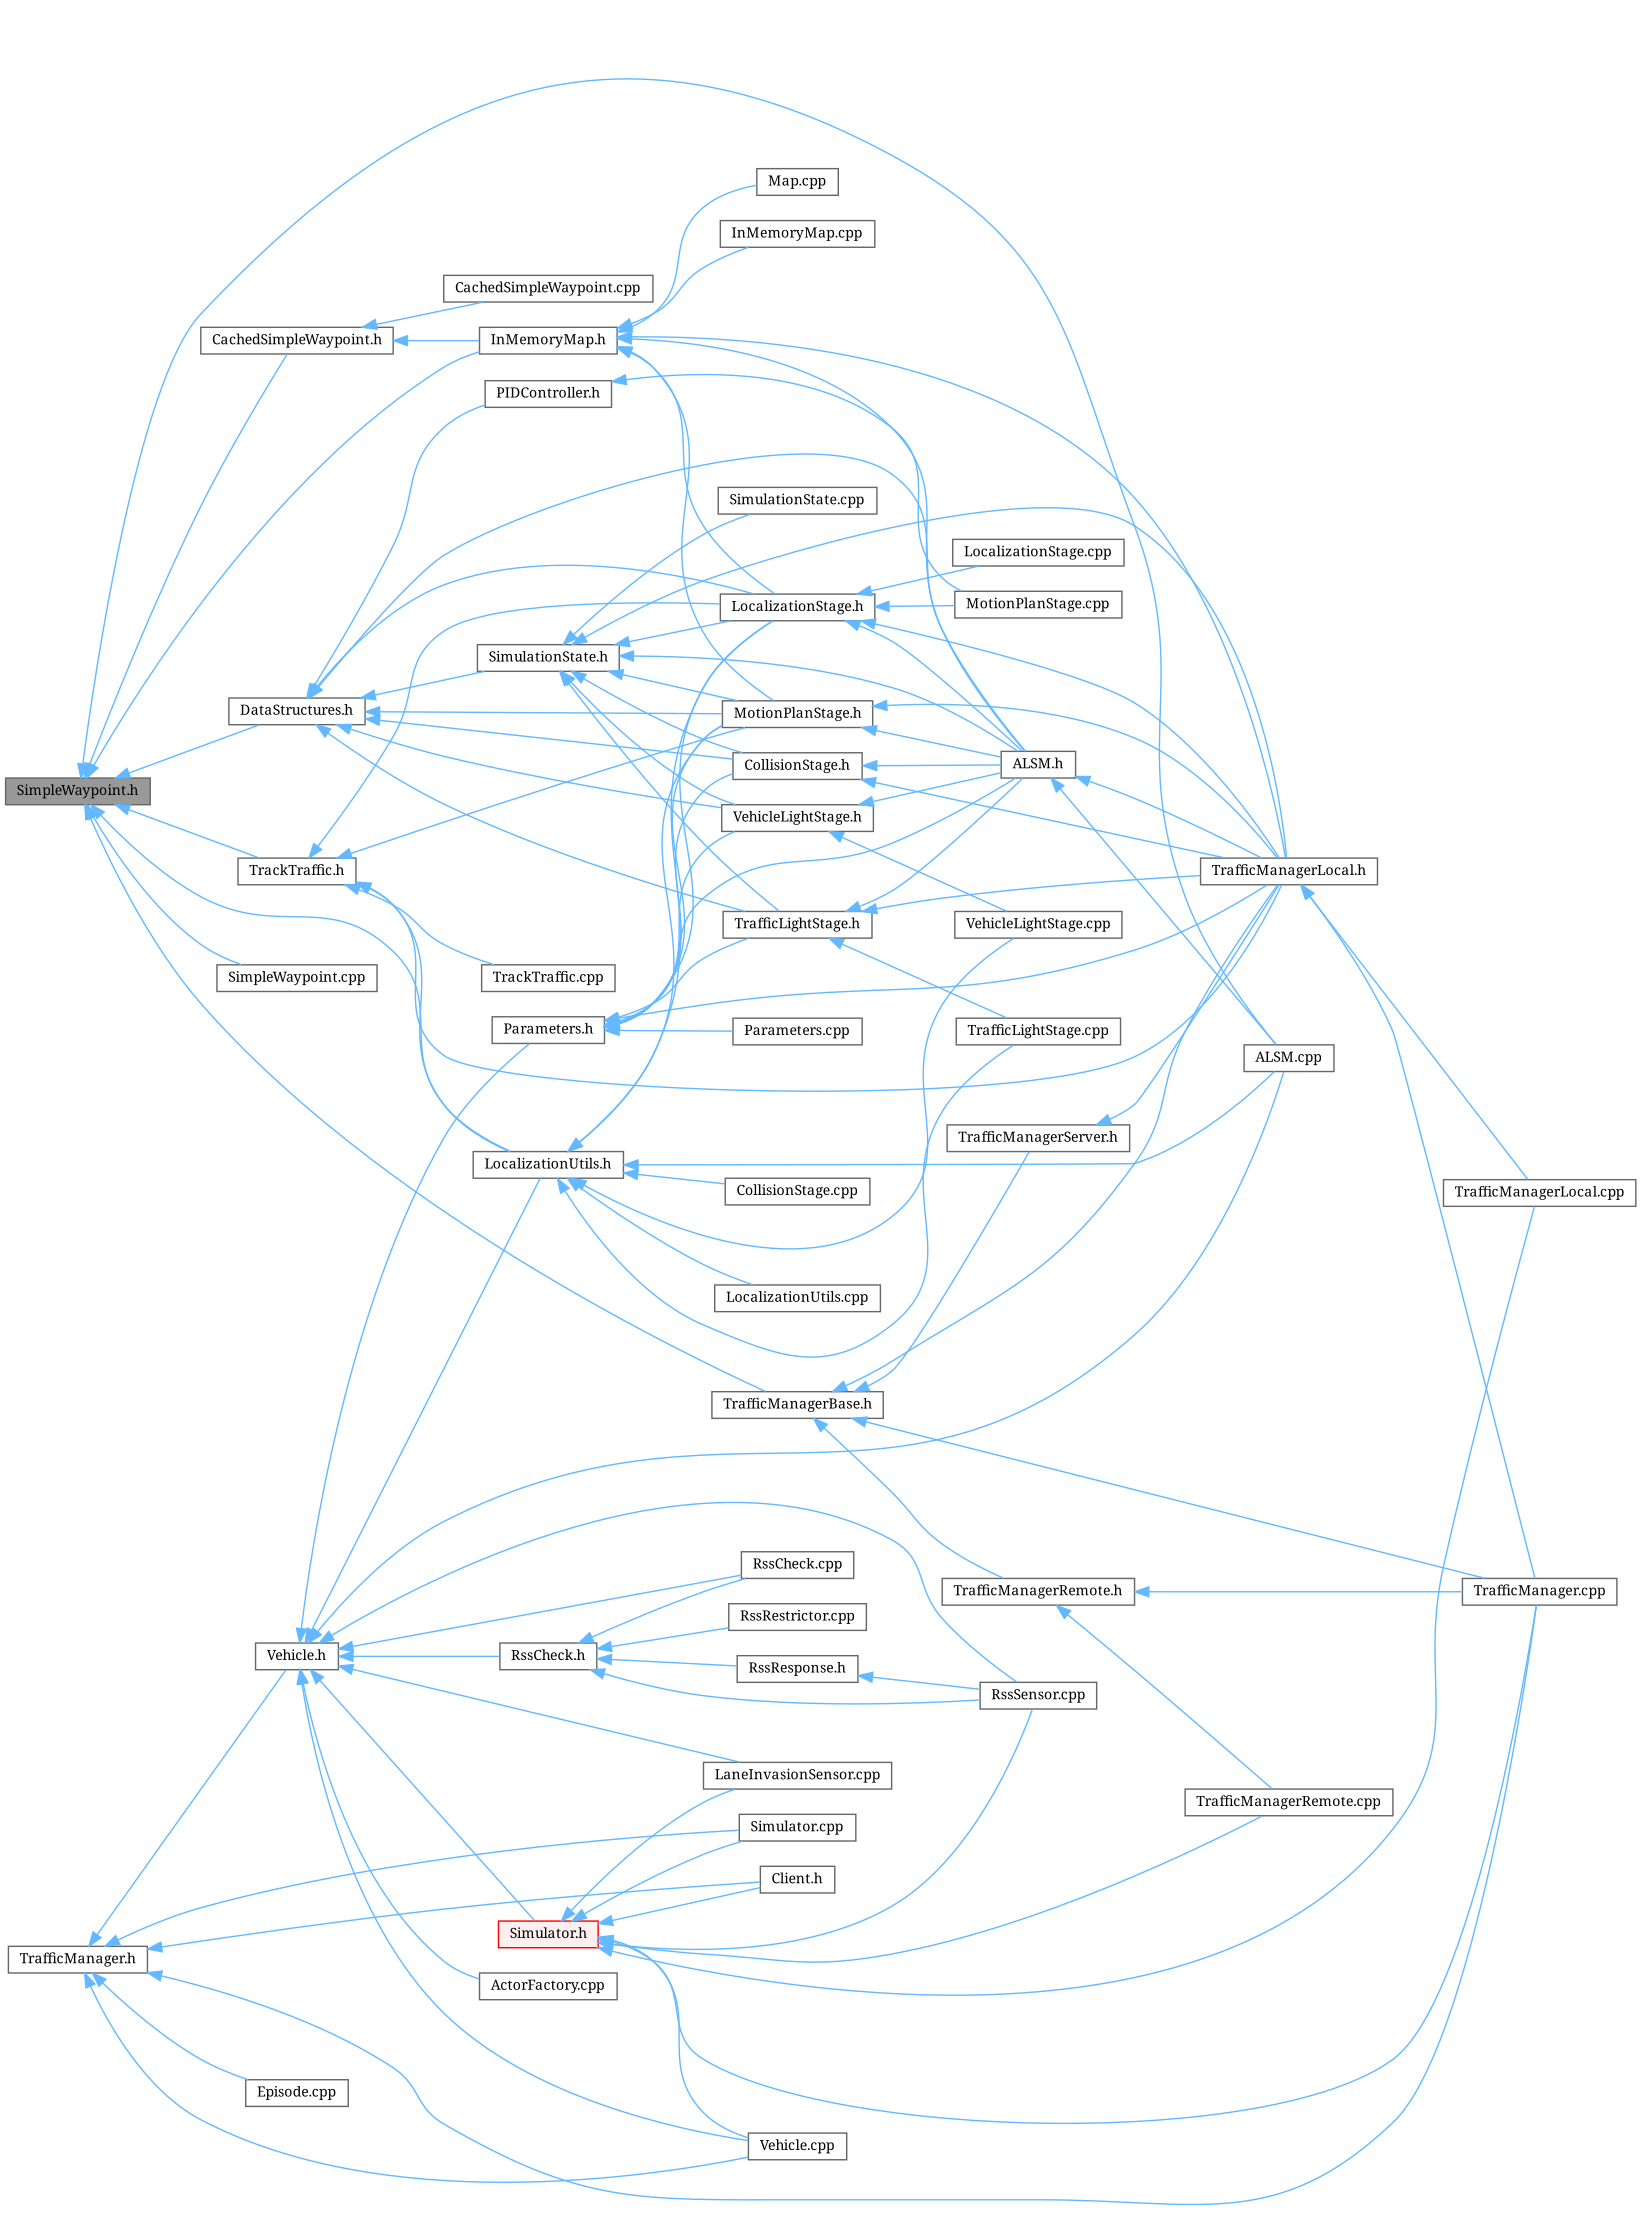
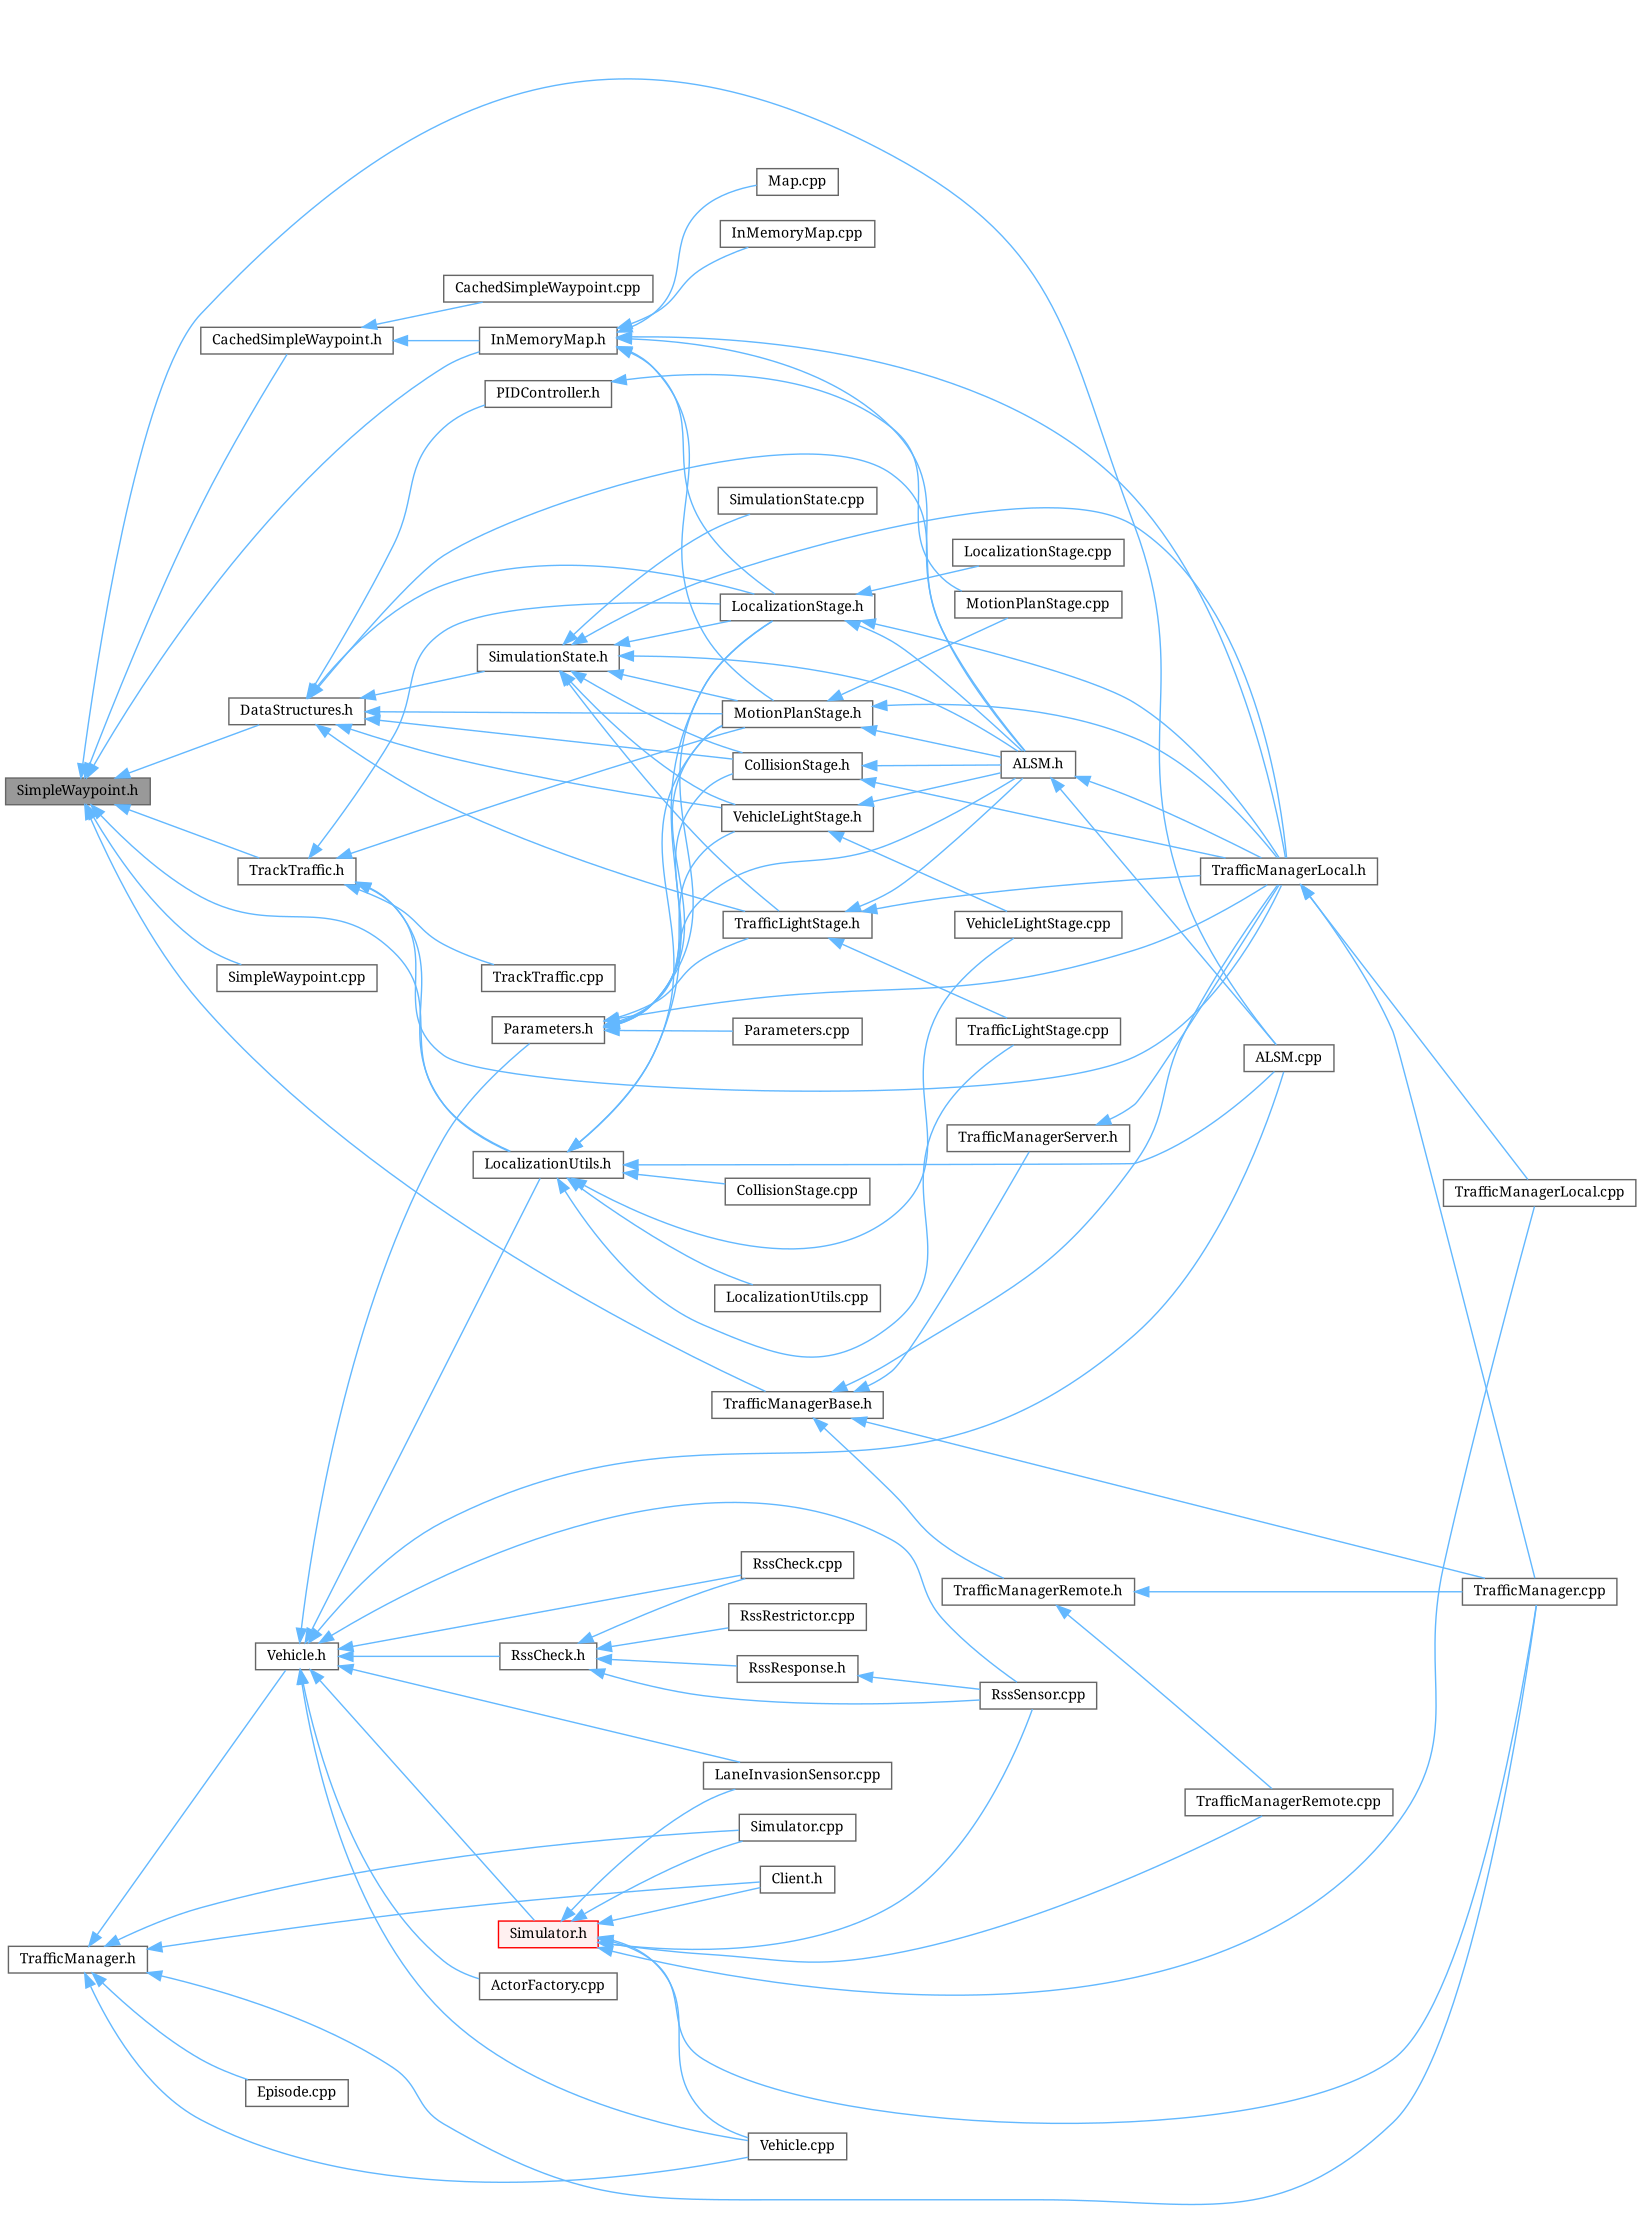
  digraph {
    fontname="Noto Serif"
    rankdir=LR
    node [color=grey40 fillcolor=white fontname="Noto Serif" fontsize=10 shape=box style=filled]
    edge [color=steelblue1 dir=back fontname="Noto Serif" fontsize=10 labelfontname=Helvetica labelfontsize=10 style=solid]
    n1 [color=gray40 fillcolor=grey60 fontcolor=black height=0.2 label="SimpleWaypoint.h" width=0.4]
    n2 [height=0.2 label="ALSM.cpp" width=0.4]
    n3 [height=0.2 label="CachedSimpleWaypoint.h" width=0.4]
    n4 [height=0.2 label="InMemoryMap.h" width=0.4]
    n5 [height=0.2 label="DataStructures.h" width=0.4]
    n6 [height=0.2 label="LocalizationUtils.h" width=0.4]
    n7 [height=0.2 label="SimpleWaypoint.cpp" width=0.4]
    n8 [height=0.2 label="TrackTraffic.h" width=0.4]
    n9 [height=0.2 label="TrafficManagerBase.h" width=0.4]
    n10 [height=0.2 label="CachedSimpleWaypoint.cpp" width=0.4]
    n11 [height=0.2 label="ALSM.h" width=0.4]
    n12 [height=0.2 label="TrafficManagerLocal.h" width=0.4]
    n13 [height=0.2 label="InMemoryMap.cpp" width=0.4]
    n14 [height=0.2 label="LocalizationStage.h" width=0.4]
    n15 [height=0.2 label="Map.cpp" width=0.4]
    n16 [height=0.2 label="MotionPlanStage.h" width=0.4]
    n17 [height=0.2 label="CollisionStage.h" width=0.4]
    n18 [height=0.2 label="PIDController.h" width=0.4]
    n19 [height=0.2 label="SimulationState.h" width=0.4]
    n20 [height=0.2 label="TrafficLightStage.h" width=0.4]
    n21 [height=0.2 label="VehicleLightStage.h" width=0.4]
    n22 [height=0.2 label="CollisionStage.cpp" width=0.4]
    n23 [height=0.2 label="TrafficLightStage.cpp" width=0.4]
    n24 [height=0.2 label="VehicleLightStage.cpp" width=0.4]
    n25 [height=0.2 label="LocalizationUtils.cpp" width=0.4]
    n26 [height=0.2 label="TrackTraffic.cpp" width=0.4]
    n27 [height=0.2 label="TrafficManager.cpp" width=0.4]
    n28 [height=0.2 label="TrafficManagerRemote.h" width=0.4]
    n29 [height=0.2 label="TrafficManagerServer.h" width=0.4]
    n30 [height=0.2 label="TrafficManagerLocal.cpp" width=0.4]
    n31 [height=0.2 label="LocalizationStage.cpp" width=0.4]
    n32 [height=0.2 label="MotionPlanStage.cpp" width=0.4]
    n33 [height=0.2 label="SimulationState.cpp" width=0.4]
    n34 [height=0.2 label="TrafficManager.h" width=0.4]
    n35 [height=0.2 label="Client.h" width=0.4]
    n36 [height=0.2 label="Episode.cpp" width=0.4]
    n37 [height=0.2 label="Simulator.cpp" width=0.4]
    n38 [height=0.2 label="Vehicle.cpp" width=0.4]
    n39 [height=0.2 label="Vehicle.h" width=0.4]
    n40 [height=0.2 label="TrafficManagerRemote.cpp" width=0.4]
    n41 [height=0.2 label="ActorFactory.cpp" width=0.4]
    n42 [height=0.2 label="LaneInvasionSensor.cpp" width=0.4]
    n43 [height=0.2 label="Parameters.h" width=0.4]
    n44 [height=0.2 label="RssCheck.cpp" width=0.4]
    n45 [height=0.2 label="RssCheck.h" width=0.4]
    n46 [height=0.2 label="RssSensor.cpp" width=0.4]
    n47 [color=red fillcolor="#FFF0F0" height=0.2 label="Simulator.h" width=0.4]
    n48 [height=0.2 label="Parameters.cpp" width=0.4]
    n49 [height=0.2 label="RssResponse.h" width=0.4]
    n50 [height=0.2 label="RssRestrictor.cpp" width=0.4]
    n1 -> n2
    n1 -> n3
    n1 -> n4
    n1 -> n5
    n1 -> n6
    n1 -> n7
    n1 -> n8
    n1 -> n9
    n3 -> n4
    n3 -> n10
    n4 -> n11
    n4 -> n12
    n4 -> n13
    n4 -> n14
    n4 -> n15
    n4 -> n16
    n5 -> n11
    n5 -> n14
    n5 -> n16
    n5 -> n17
    n5 -> n18
    n5 -> n19
    n5 -> n20
    n5 -> n21
    n6 -> n2
    n6 -> n14
    n6 -> n16
    n6 -> n22
    n6 -> n23
    n6 -> n24
    n6 -> n25
    n8 -> n6
    n8 -> n12
    n8 -> n14
    n8 -> n16
    n8 -> n26
    n9 -> n12
    n9 -> n27
    n9 -> n28
    n9 -> n29
    n11 -> n2
    n11 -> n12
    n12 -> n27
    n12 -> n30
    n14 -> n11
    n14 -> n12
    n14 -> n31
    n16 -> n11
    n16 -> n12
-   n14 -> n32
+   n16 -> n32
    n17 -> n11
    n17 -> n12
    n18 -> n32
    n19 -> n11
    n19 -> n12
    n19 -> n14
    n19 -> n16
    n19 -> n17
    n19 -> n20
    n19 -> n21
    n19 -> n33
    n20 -> n11
    n20 -> n12
    n20 -> n23
    n21 -> n11
    n21 -> n24
    n28 -> n27
    n28 -> n40
    n29 -> n12
    n34 -> n27
    n34 -> n35
    n34 -> n36
    n34 -> n37
    n34 -> n38
    n34 -> n39
    n39 -> n2
    n39 -> n6
    n39 -> n38
    n39 -> n41
    n39 -> n42
    n39 -> n43
    n39 -> n44
    n39 -> n45
    n39 -> n46
    n39 -> n47
    n43 -> n11
    n43 -> n12
    n43 -> n14
    n43 -> n16
    n43 -> n17
    n43 -> n20
    n43 -> n21
    n43 -> n48
    n45 -> n44
    n45 -> n46
    n45 -> n49
    n45 -> n50
    n47 -> n27
    n47 -> n30
    n47 -> n35
    n47 -> n37
    n47 -> n38
    n47 -> n40
    n47 -> n42
    n47 -> n46
    n49 -> n46
  }
